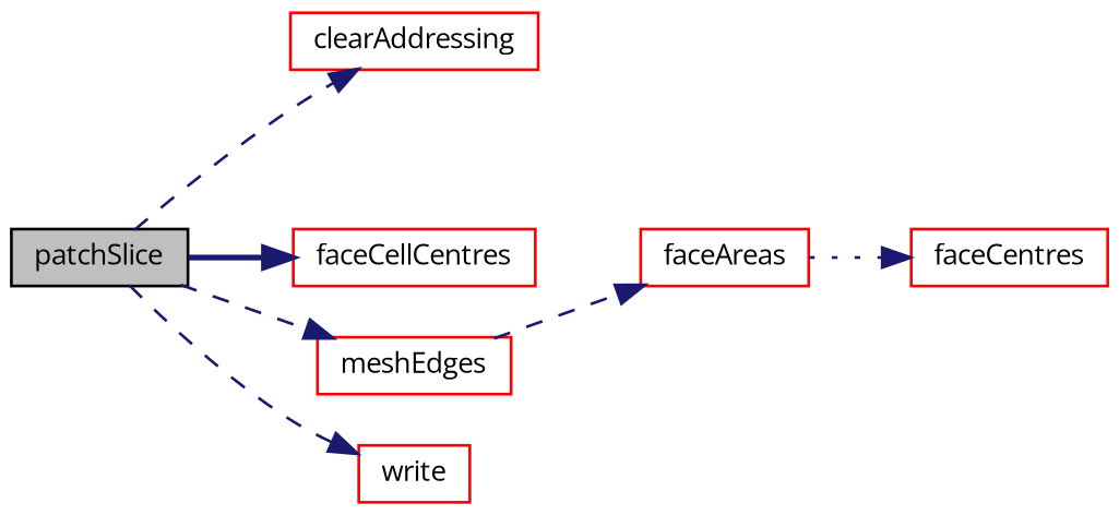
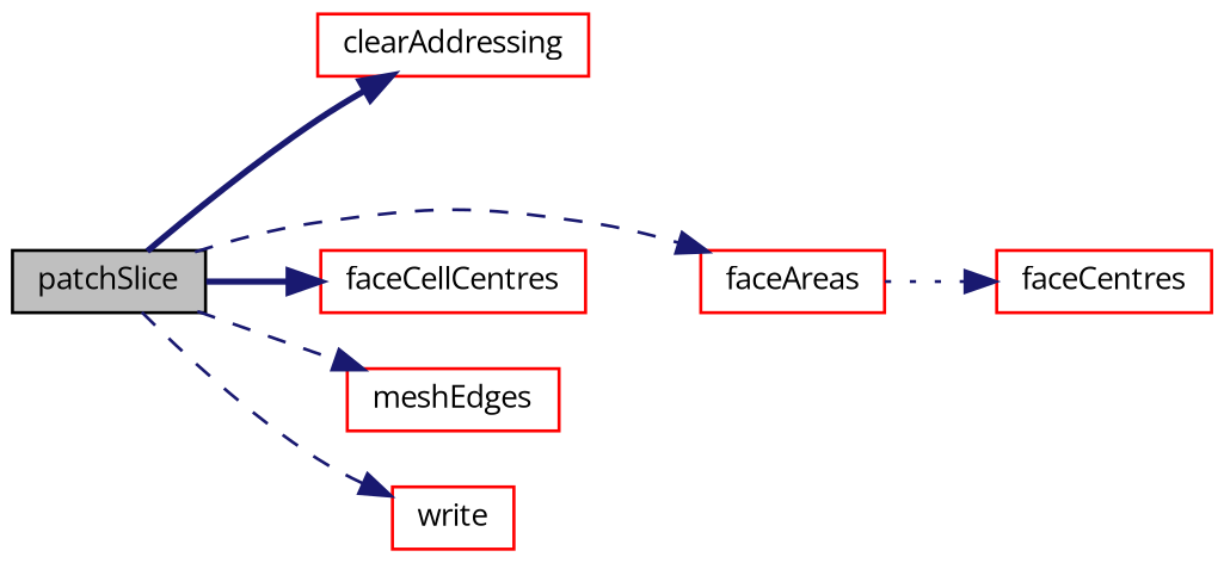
  digraph {
    fontname="Open Sans"
    rankdir=LR
    node [color=red fontname="Open Sans" fontsize=10 shape=record]
    edge [color=midnightblue fontname="Open Sans" fontsize=10 labelfontname=FreeSans labelfontsize=10 style=dashed]
    n1 [color=black fillcolor=grey75 fontcolor=black height=0.2 label=patchSlice style=filled width=0.4]
    n2 [height=0.2 label=clearAddressing width=0.4]
    n3 [height=0.2 label=faceAreas width=0.4]
    n4 [height=0.2 label=faceCellCentres width=0.4]
    n5 [height=0.2 label=meshEdges width=0.4]
    n6 [height=0.2 label=write width=0.4]
    n7 [height=0.2 label=faceCentres width=0.4]
-   n1 -> n2
-   n5 -> n3
+   n1 -> n2 [style=bold]
+   n1 -> n3
    n1 -> n4 [style=bold]
    n1 -> n5
    n1 -> n6
    n3 -> n7 [style=dotted]
  }
